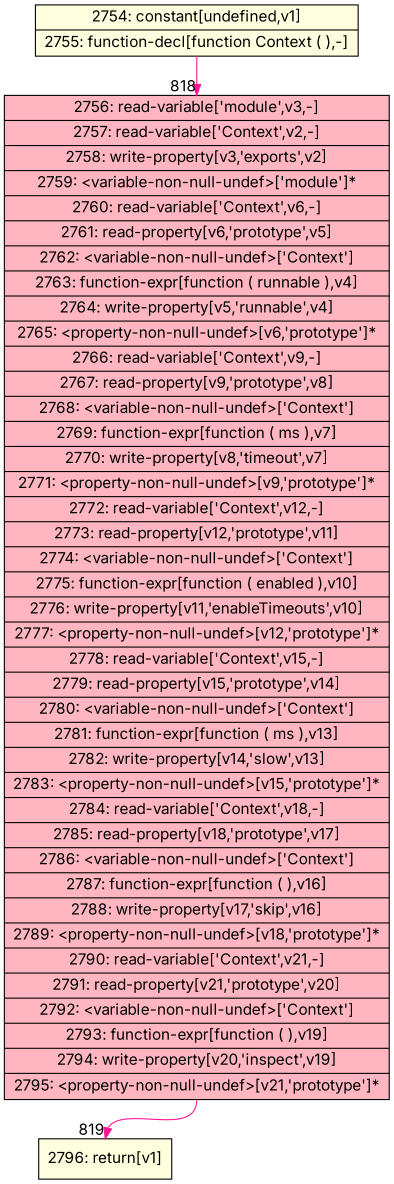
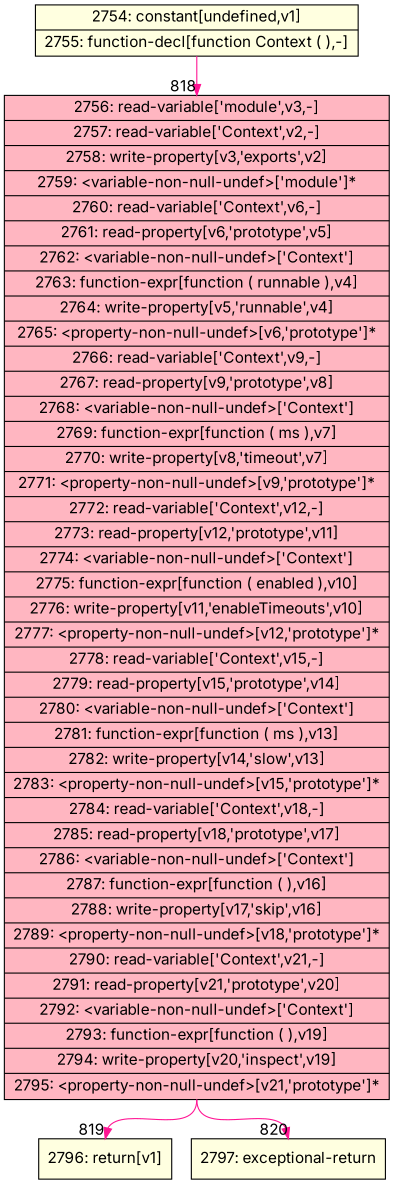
  digraph {
    fontname=Inter
    rankdir=TD
    node [fillcolor=lightyellow fontname=Inter shape=record style=filled]
    edge [color=deeppink fontname=Inter headport=n tailport=s]
    n1 [label="{2754: constant[undefined,v1]|2755: function-decl[function Context ( ),-]}"]
    n2 [fillcolor=lightpink label="{2756: read-variable['module',v3,-]|2757: read-variable['Context',v2,-]|2758: write-property[v3,'exports',v2]|2759: \<variable-non-null-undef\>['module']*|2760: read-variable['Context',v6,-]|2761: read-property[v6,'prototype',v5]|2762: \<variable-non-null-undef\>['Context']|2763: function-expr[function ( runnable ),v4]|2764: write-property[v5,'runnable',v4]|2765: \<property-non-null-undef\>[v6,'prototype']*|2766: read-variable['Context',v9,-]|2767: read-property[v9,'prototype',v8]|2768: \<variable-non-null-undef\>['Context']|2769: function-expr[function ( ms ),v7]|2770: write-property[v8,'timeout',v7]|2771: \<property-non-null-undef\>[v9,'prototype']*|2772: read-variable['Context',v12,-]|2773: read-property[v12,'prototype',v11]|2774: \<variable-non-null-undef\>['Context']|2775: function-expr[function ( enabled ),v10]|2776: write-property[v11,'enableTimeouts',v10]|2777: \<property-non-null-undef\>[v12,'prototype']*|2778: read-variable['Context',v15,-]|2779: read-property[v15,'prototype',v14]|2780: \<variable-non-null-undef\>['Context']|2781: function-expr[function ( ms ),v13]|2782: write-property[v14,'slow',v13]|2783: \<property-non-null-undef\>[v15,'prototype']*|2784: read-variable['Context',v18,-]|2785: read-property[v18,'prototype',v17]|2786: \<variable-non-null-undef\>['Context']|2787: function-expr[function ( ),v16]|2788: write-property[v17,'skip',v16]|2789: \<property-non-null-undef\>[v18,'prototype']*|2790: read-variable['Context',v21,-]|2791: read-property[v21,'prototype',v20]|2792: \<variable-non-null-undef\>['Context']|2793: function-expr[function ( ),v19]|2794: write-property[v20,'inspect',v19]|2795: \<property-non-null-undef\>[v21,'prototype']*}"]
    n3 [label="{2796: return[v1]}"]
+   n4 [label="{2797: exceptional-return}"]
    n1 -> n2 [headlabel="      818"]
    n2 -> n3 [headlabel="      819"]
+   n2 -> n4 [headlabel="      820"]
  }
